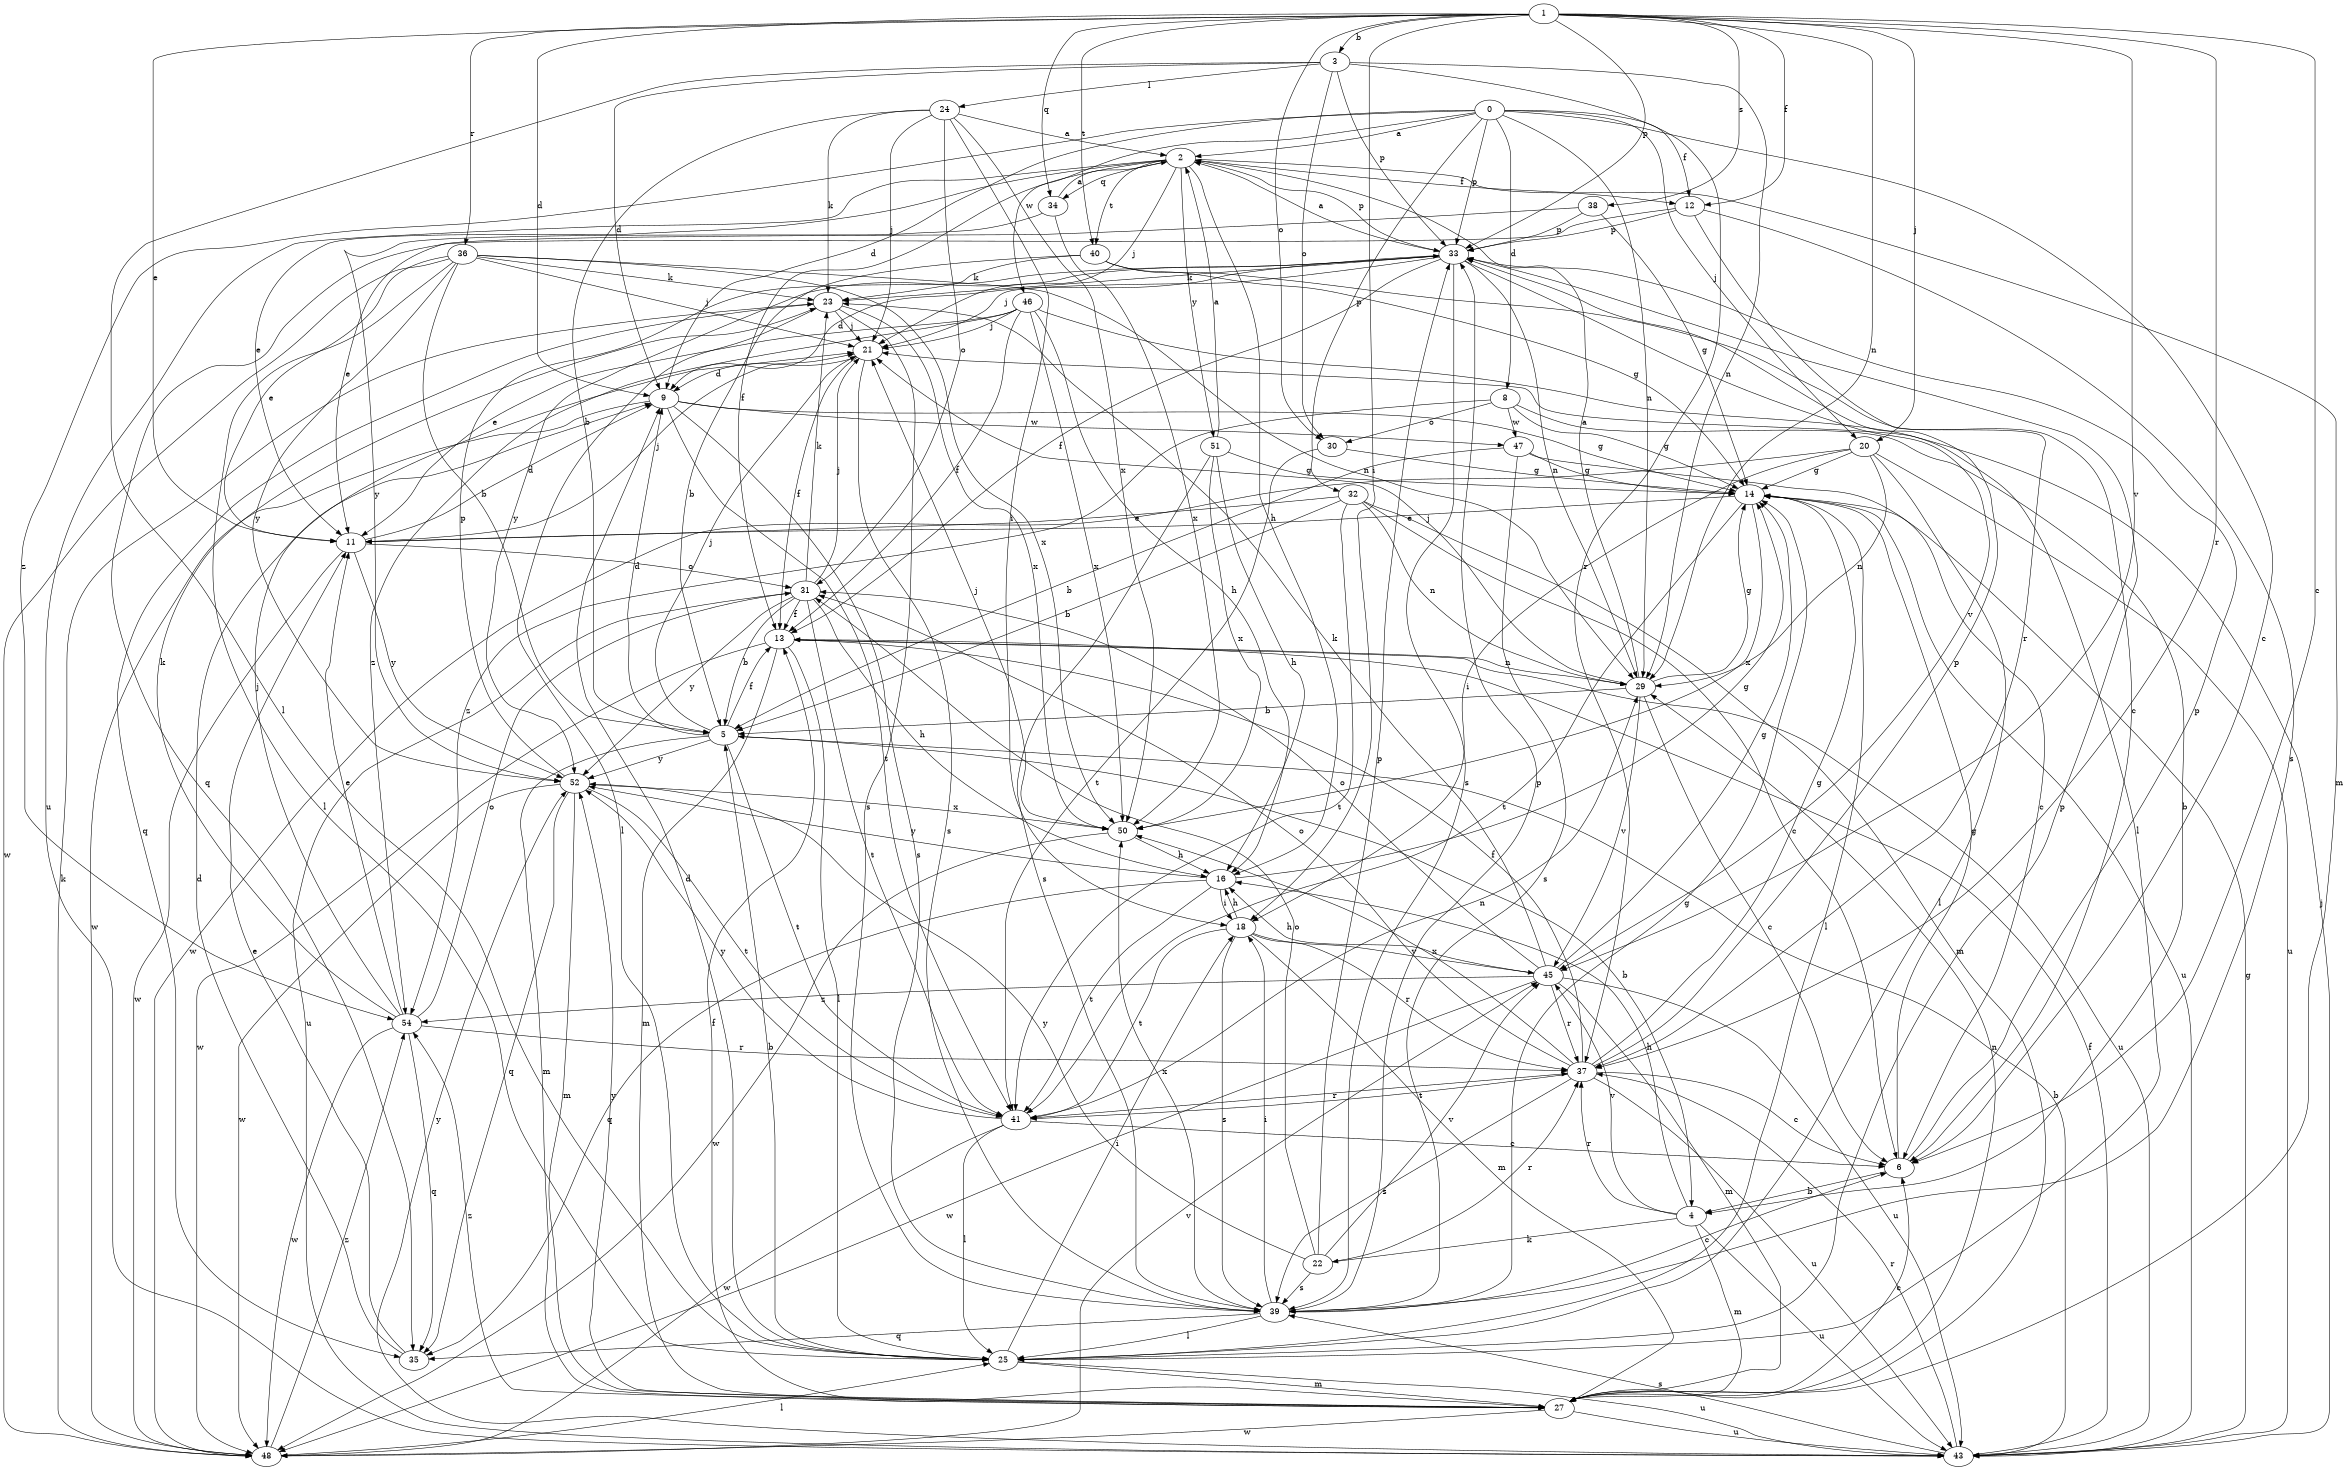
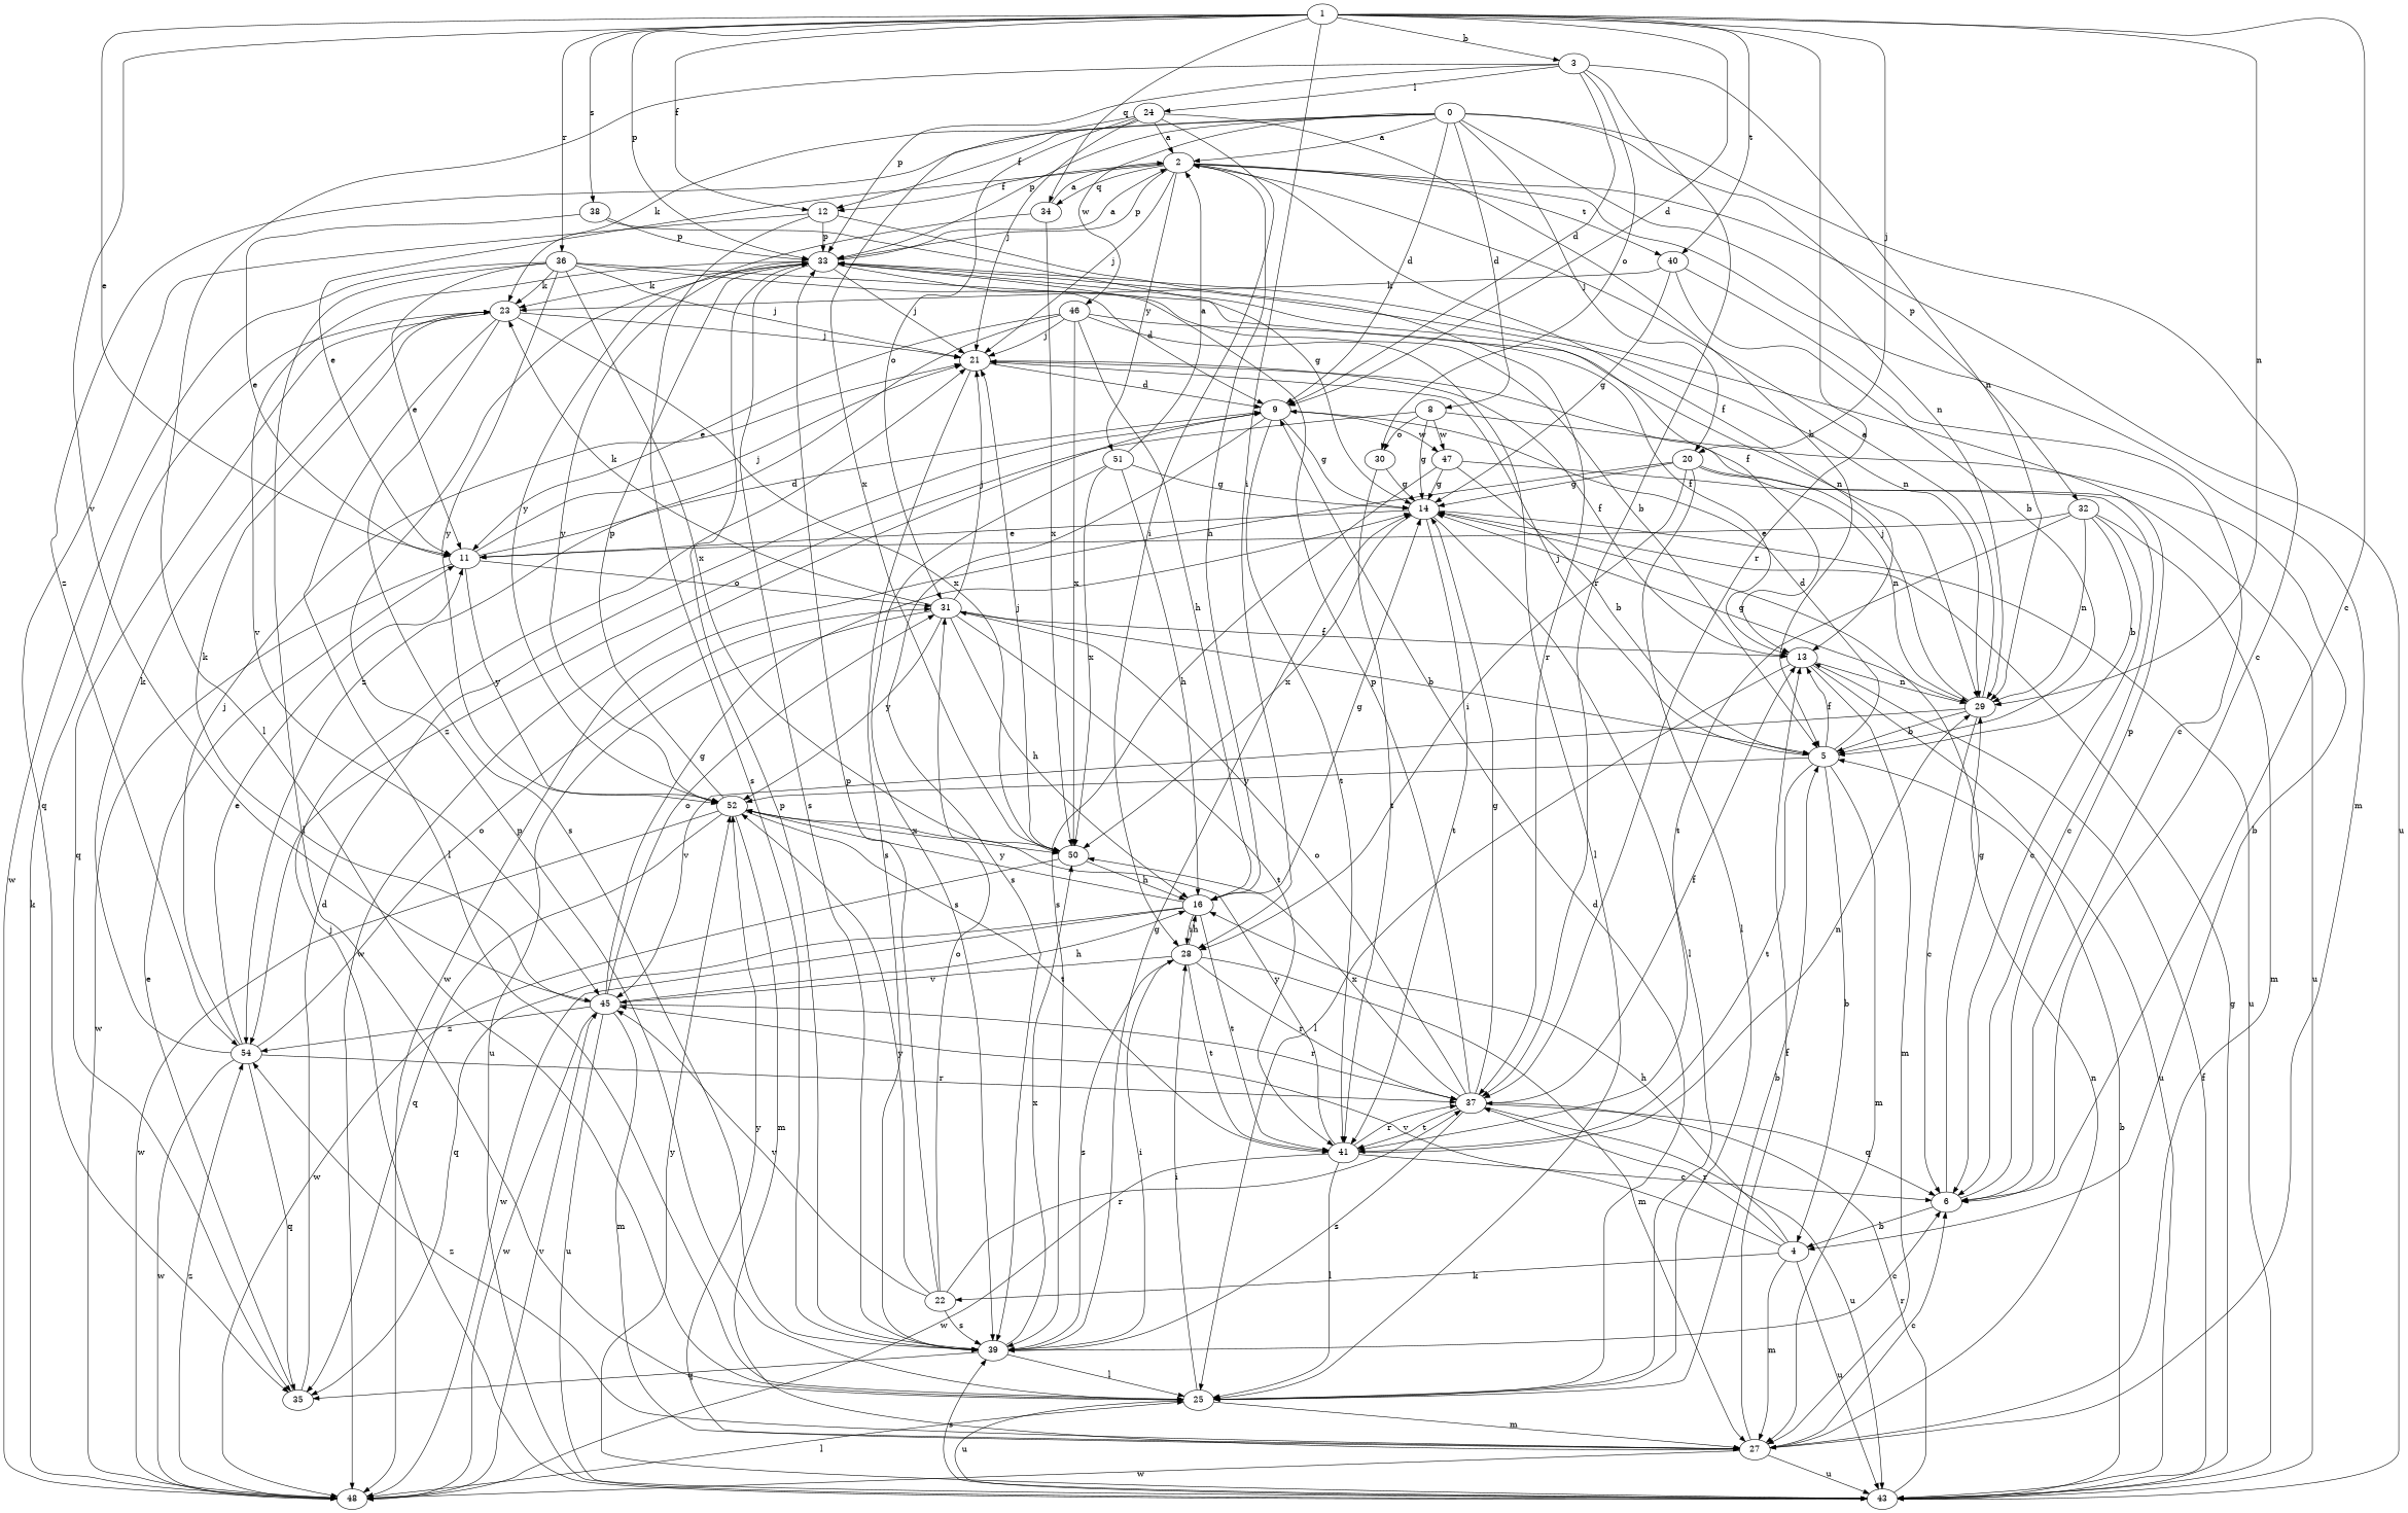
  strict digraph {
    0
    2
    n3 [label=6]
    8
    9
    12
    20
    29
    32
    33
    46
    54
    11
    34
    40
    13
    16
    21
    27
    43
    51
    4
    14
    30
    47
    41
    39
    48
    37
    35
-   18
+   18 [label=28]
    25
    45
    5
    52
    23
    50
    31
    1
    3
    36
    38
    24
    22
    0 -> 2 [label=a]
    0 -> n3 [label=c]
    0 -> 8 [label=d]
    0 -> 9 [label=d]
    0 -> 12 [label=f]
    0 -> 20 [label=j]
    0 -> 29 [label=n]
    0 -> 32 [label=p]
    0 -> 33 [label=p]
    0 -> 46 [label=w]
    0 -> 54 [label=z]
    2 -> 12 [label=f]
    2 -> 33 [label=p]
    2 -> 11 [label=e]
    2 -> 34 [label=q]
    2 -> 40 [label=t]
    2 -> 13 [label=f]
    2 -> 16 [label=h]
    2 -> 21 [label=j]
    2 -> 27 [label=m]
    2 -> 43 [label=u]
    2 -> 51 [label=y]
    n3 -> 33 [label=p]
    n3 -> 4 [label=b]
    n3 -> 14 [label=g]
    8 -> 54 [label=z]
    8 -> 4 [label=b]
    8 -> 14 [label=g]
    8 -> 30 [label=o]
    8 -> 47 [label=w]
    9 -> 14 [label=g]
    9 -> 47 [label=w]
    9 -> 41 [label=t]
    9 -> 39 [label=s]
    9 -> 48 [label=w]
    12 -> 33 [label=p]
    12 -> 39 [label=s]
    12 -> 37 [label=r]
    12 -> 35 [label=q]
    20 -> 29 [label=n]
    20 -> 43 [label=u]
    20 -> 14 [label=g]
    20 -> 48 [label=w]
    20 -> 18 [label=i]
    20 -> 25 [label=l]
    29 -> 2 [label=a]
    29 -> n3 [label=c]
    29 -> 21 [label=j]
    29 -> 14 [label=g]
    29 -> 45 [label=v]
    29 -> 5 [label=b]
    32 -> n3 [label=c]
    32 -> 29 [label=n]
    32 -> 11 [label=e]
    32 -> 27 [label=m]
    32 -> 41 [label=t]
    32 -> 5 [label=b]
    33 -> 2 [label=a]
    33 -> 9 [label=d]
    33 -> 29 [label=n]
    33 -> 13 [label=f]
    33 -> 21 [label=j]
    33 -> 39 [label=s]
    33 -> 45 [label=v]
    33 -> 52 [label=y]
    33 -> 23 [label=k]
    46 -> 54 [label=z]
    46 -> 11 [label=e]
    46 -> 13 [label=f]
    46 -> 16 [label=h]
    46 -> 21 [label=j]
    46 -> 25 [label=l]
    46 -> 50 [label=x]
    54 -> 11 [label=e]
    54 -> 21 [label=j]
    54 -> 48 [label=w]
    54 -> 37 [label=r]
    54 -> 35 [label=q]
    54 -> 23 [label=k]
    54 -> 31 [label=o]
    11 -> 9 [label=d]
    11 -> 21 [label=j]
    11 -> 48 [label=w]
    11 -> 52 [label=y]
    11 -> 31 [label=o]
    34 -> 2 [label=a]
    34 -> 52 [label=y]
    34 -> 50 [label=x]
    40 -> n3 [label=c]
    40 -> 14 [label=g]
    40 -> 5 [label=b]
    40 -> 23 [label=k]
    13 -> 29 [label=n]
    13 -> 27 [label=m]
    13 -> 43 [label=u]
    13 -> 25 [label=l]
    16 -> 14 [label=g]
    16 -> 41 [label=t]
-   13 -> 48 [label=w]
+   16 -> 48 [label=w]
    16 -> 35 [label=q]
    16 -> 18 [label=i]
    16 -> 52 [label=y]
    21 -> 9 [label=d]
    21 -> 13 [label=f]
    21 -> 39 [label=s]
    27 -> n3 [label=c]
    27 -> 29 [label=n]
    27 -> 54 [label=z]
    27 -> 13 [label=f]
    27 -> 43 [label=u]
    27 -> 48 [label=w]
    27 -> 52 [label=y]
    43 -> 13 [label=f]
    43 -> 21 [label=j]
    43 -> 14 [label=g]
    43 -> 39 [label=s]
    43 -> 37 [label=r]
    43 -> 5 [label=b]
    43 -> 52 [label=y]
    51 -> 2 [label=a]
    51 -> 16 [label=h]
    51 -> 14 [label=g]
    51 -> 39 [label=s]
    51 -> 50 [label=x]
    4 -> 16 [label=h]
    4 -> 27 [label=m]
    4 -> 43 [label=u]
    4 -> 37 [label=r]
    4 -> 45 [label=v]
    4 -> 22 [label=k]
    14 -> 11 [label=e]
    14 -> 43 [label=u]
    14 -> 41 [label=t]
    14 -> 25 [label=l]
    14 -> 50 [label=x]
    30 -> 14 [label=g]
    30 -> 41 [label=t]
    47 -> n3 [label=c]
    47 -> 14 [label=g]
    47 -> 39 [label=s]
    47 -> 5 [label=b]
    41 -> n3 [label=c]
    41 -> 29 [label=n]
    41 -> 48 [label=w]
    41 -> 37 [label=r]
    41 -> 25 [label=l]
    41 -> 52 [label=y]
    39 -> n3 [label=c]
    39 -> 33 [label=p]
    39 -> 14 [label=g]
    39 -> 35 [label=q]
    39 -> 18 [label=i]
    39 -> 25 [label=l]
    39 -> 50 [label=x]
    48 -> 54 [label=z]
    48 -> 25 [label=l]
    48 -> 45 [label=v]
    48 -> 23 [label=k]
-   37 -> n3 [label=c]
+   37 -> n3 [label=q]
    37 -> 33 [label=p]
    37 -> 13 [label=f]
    37 -> 43 [label=u]
    37 -> 14 [label=g]
    37 -> 41 [label=t]
    37 -> 39 [label=s]
    37 -> 50 [label=x]
    37 -> 31 [label=o]
    35 -> 9 [label=d]
    35 -> 11 [label=e]
    18 -> 16 [label=h]
    18 -> 27 [label=m]
    18 -> 41 [label=t]
    18 -> 39 [label=s]
    18 -> 37 [label=r]
    18 -> 45 [label=v]
    25 -> 9 [label=d]
    25 -> 33 [label=p]
    25 -> 27 [label=m]
    25 -> 43 [label=u]
    25 -> 18 [label=i]
    25 -> 5 [label=b]
    45 -> 54 [label=z]
    45 -> 16 [label=h]
    45 -> 27 [label=m]
    45 -> 43 [label=u]
    45 -> 14 [label=g]
    45 -> 48 [label=w]
    45 -> 37 [label=r]
    45 -> 23 [label=k]
    45 -> 31 [label=o]
    5 -> 9 [label=d]
    5 -> 13 [label=f]
    5 -> 21 [label=j]
    5 -> 27 [label=m]
    5 -> 4 [label=b]
    5 -> 41 [label=t]
    5 -> 52 [label=y]
    52 -> 33 [label=p]
    52 -> 27 [label=m]
    52 -> 41 [label=t]
    52 -> 48 [label=w]
    52 -> 35 [label=q]
    52 -> 50 [label=x]
    23 -> 21 [label=j]
    23 -> 39 [label=s]
    23 -> 35 [label=q]
    23 -> 25 [label=l]
    23 -> 50 [label=x]
    50 -> 16 [label=h]
    50 -> 21 [label=j]
    50 -> 48 [label=w]
    31 -> 13 [label=f]
    31 -> 16 [label=h]
    31 -> 21 [label=j]
    31 -> 43 [label=u]
    31 -> 41 [label=t]
    31 -> 5 [label=b]
    31 -> 52 [label=y]
    31 -> 23 [label=k]
    1 -> n3 [label=c]
    1 -> 9 [label=d]
    1 -> 12 [label=f]
    1 -> 20 [label=j]
    1 -> 29 [label=n]
    1 -> 33 [label=p]
    1 -> 11 [label=e]
    1 -> 34 [label=q]
    1 -> 40 [label=t]
-   1 -> 30 [label=o]
    1 -> 37 [label=r]
    1 -> 18 [label=i]
    1 -> 45 [label=v]
    1 -> 3 [label=b]
    1 -> 36 [label=r]
    1 -> 38 [label=s]
    3 -> 9 [label=d]
    3 -> 29 [label=n]
    3 -> 33 [label=p]
    3 -> 30 [label=o]
    3 -> 37 [label=r]
    3 -> 25 [label=l]
    3 -> 24 [label=l]
    36 -> 29 [label=n]
    36 -> 11 [label=e]
    36 -> 21 [label=j]
    36 -> 48 [label=w]
    36 -> 25 [label=l]
    36 -> 5 [label=b]
    36 -> 52 [label=y]
    36 -> 23 [label=k]
    36 -> 50 [label=x]
    38 -> 33 [label=p]
    38 -> 11 [label=e]
    38 -> 14 [label=g]
    24 -> 2 [label=a]
    24 -> 21 [label=j]
    24 -> 18 [label=i]
    24 -> 5 [label=b]
    24 -> 23 [label=k]
    24 -> 50 [label=x]
    24 -> 31 [label=o]
    22 -> 33 [label=p]
    22 -> 39 [label=s]
    22 -> 37 [label=r]
    22 -> 45 [label=v]
    22 -> 52 [label=y]
    22 -> 31 [label=o]
  }
